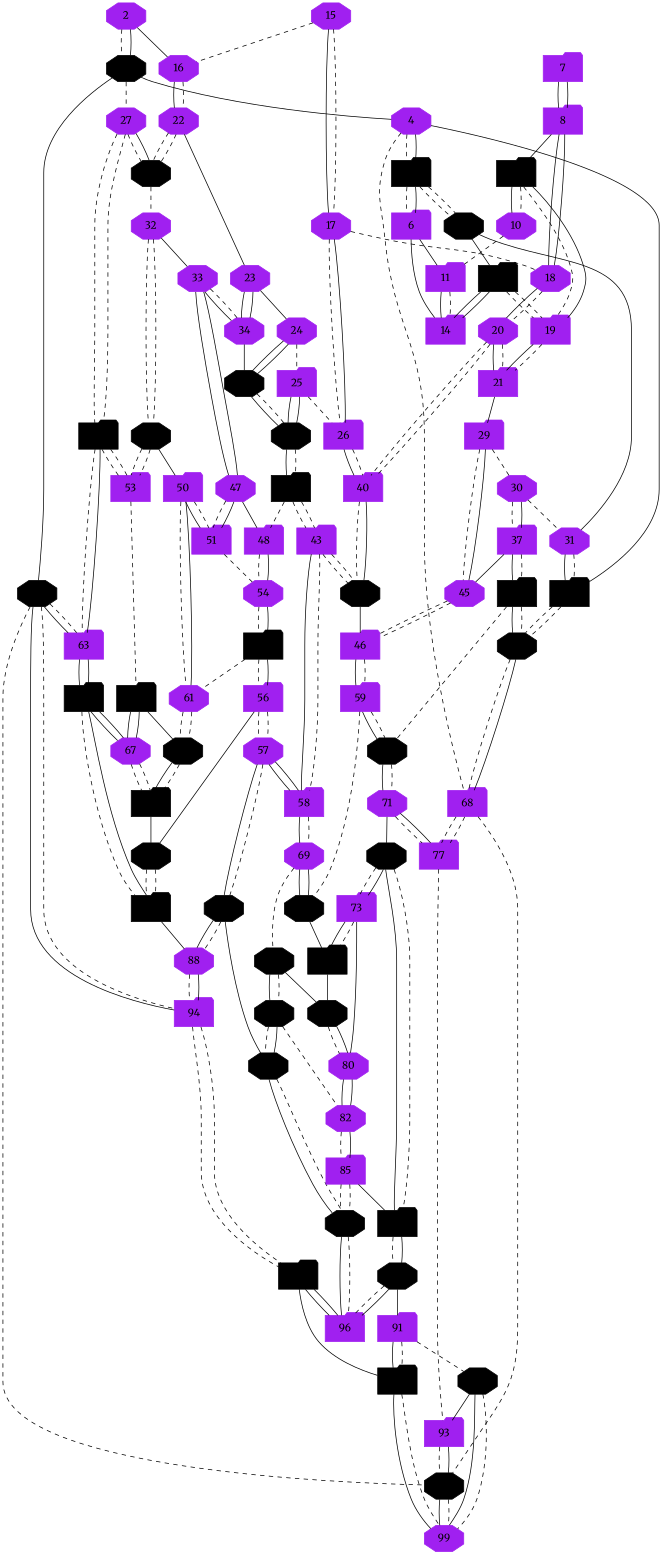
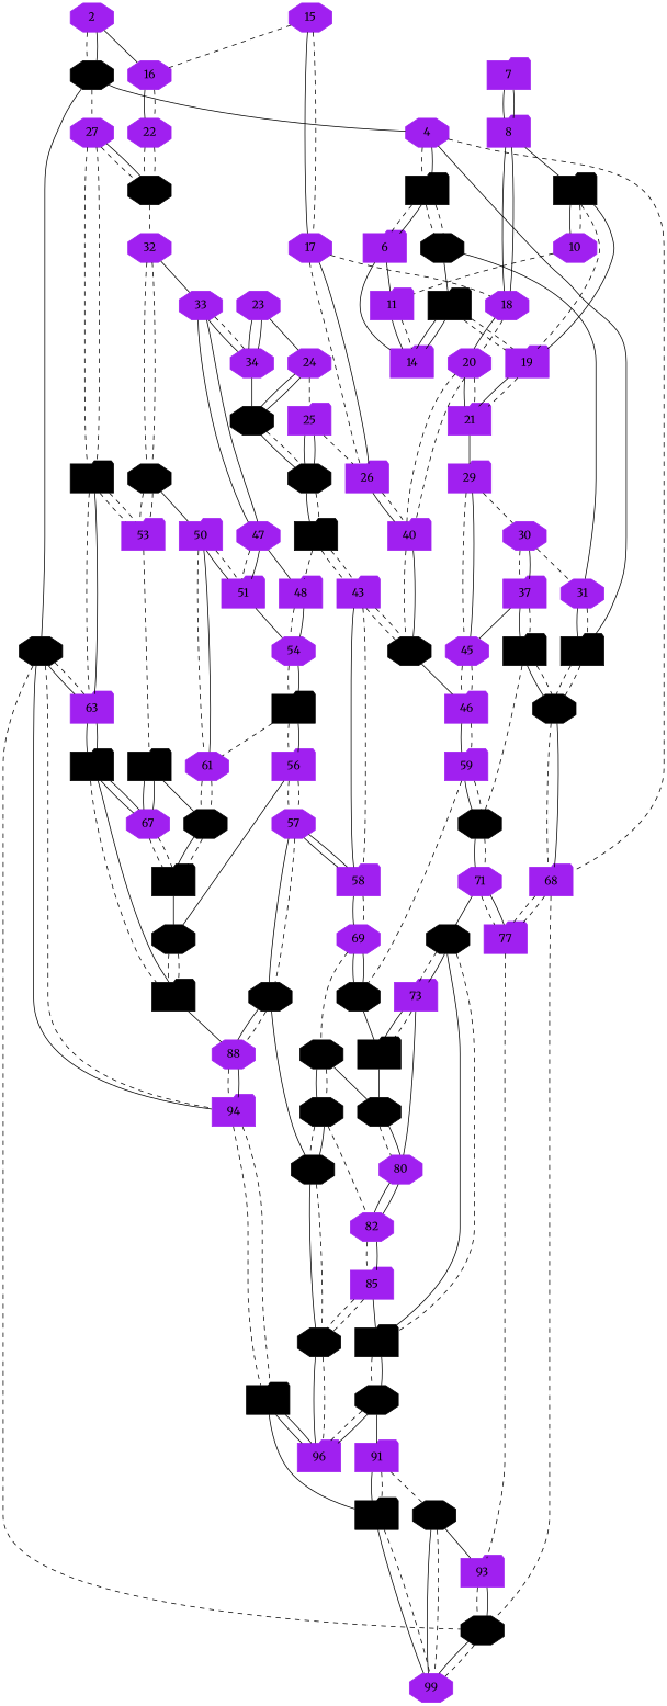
  graph {
    fontname=Merriweather
    node [color=purple fontname=Merriweather shape=octagon style=filled]
    edge [fontname=Merriweather style=solid]
    3 [color=black]
    2
    16
    7 [shape=folder]
    8 [shape=folder]
    4
    27
    62 [color=black]
    22
    5 [color=black shape=folder]
    36 [color=black shape=folder]
    68 [shape=folder]
    28 [color=black]
    52 [color=black shape=folder]
    63 [shape=folder]
    94 [shape=folder]
    98 [color=black]
    6 [shape=folder]
    12 [color=black]
    39 [color=black]
    77 [shape=folder]
    11 [shape=folder]
    14 [shape=folder]
    13 [color=black shape=folder]
    31
    9 [color=black shape=folder]
    18
    15
    17
    10
    19 [shape=folder]
    20
    21 [shape=folder]
    26 [shape=folder]
    23
    40 [shape=folder]
    29 [shape=folder]
    44 [color=black]
    30
    45
    24
    34
    32
    25 [shape=folder]
    35 [color=black]
    41 [color=black]
    42 [color=black shape=folder]
    53 [shape=folder]
    33
    49 [color=black]
    37 [shape=folder]
    46 [shape=folder]
    38 [color=black shape=folder]
    47
    50 [shape=folder]
    48 [shape=folder]
    51 [shape=folder]
    60 [color=black]
    71
    43 [shape=folder]
    58 [shape=folder]
    54
    69
    59 [shape=folder]
    70 [color=black]
    55 [color=black shape=folder]
    61
    64 [color=black shape=folder]
    65 [color=black]
    66 [color=black shape=folder]
    67
    56 [shape=folder]
    57
    79 [color=black]
    83 [color=black]
    87 [color=black shape=folder]
    84 [color=black]
    88
    75 [color=black]
    74 [color=black shape=folder]
    72 [color=black]
    78 [color=black shape=folder]
    95 [color=black shape=folder]
    99
    93 [shape=folder]
    76 [color=black]
    81 [color=black]
    73 [shape=folder]
    86 [color=black shape=folder]
    80
    90 [color=black]
    82
    85 [shape=folder]
    89 [color=black]
    96 [shape=folder]
    91 [shape=folder]
    92 [color=black]
    97 [color=black shape=folder]
    3 -- 4
    3 -- 27 [style=dashed]
    3 -- 62
    2 -- 3 [style=dashed]
    2 -- 3
    2 -- 16
    16 -- 22
    16 -- 22 [style=dashed]
    7 -- 8
    7 -- 8
    8 -- 9
    8 -- 18
    8 -- 18
    4 -- 5 [style=dashed]
    4 -- 5
    4 -- 36
    4 -- 68 [style=dashed]
    27 -- 28 [style=dashed]
    27 -- 28
    27 -- 52 [style=dashed]
    27 -- 52 [style=dashed]
    62 -- 63
    62 -- 63 [style=dashed]
    62 -- 94
    62 -- 94 [style=dashed]
    62 -- 98 [style=dashed]
    22 -- 28 [style=dashed]
    22 -- 28 [style=dashed]
-   22 -- 23
    5 -- 6 [style=dashed]
    5 -- 6
    5 -- 12 [style=dashed]
    5 -- 12 [style=dashed]
    36 -- 39 [style=dashed]
    36 -- 39 [style=dashed]
    68 -- 98 [style=dashed]
    68 -- 77 [style=dashed]
    68 -- 77 [style=dashed]
    28 -- 32 [style=dashed]
    52 -- 63 [style=dashed]
    52 -- 63
    52 -- 53 [style=dashed]
    52 -- 53 [style=dashed]
    63 -- 66
    63 -- 66
    94 -- 95 [style=dashed]
    94 -- 95 [style=dashed]
    98 -- 99
    98 -- 99 [style=dashed]
    6 -- 11
    6 -- 14
    12 -- 13
    12 -- 31
    39 -- 68 [style=dashed]
    39 -- 68
    77 -- 93 [style=dashed]
    11 -- 14
    11 -- 14 [style=dashed]
    13 -- 14
    13 -- 14
    13 -- 19 [style=dashed]
    13 -- 19 [style=dashed]
    31 -- 36
    31 -- 36 [style=dashed]
    9 -- 10
    9 -- 10 [style=dashed]
    9 -- 19 [style=dashed]
    9 -- 19
    18 -- 20
    18 -- 20 [style=dashed]
    15 -- 16 [style=dashed]
    15 -- 17
    15 -- 17 [style=dashed]
    17 -- 18 [style=dashed]
    17 -- 26 [style=dashed]
    17 -- 26
    10 -- 11 [style=dashed]
    19 -- 21
    19 -- 21 [style=dashed]
    20 -- 21
    20 -- 21 [style=dashed]
    20 -- 40 [style=dashed]
    20 -- 40 [style=dashed]
    21 -- 29
    26 -- 40
    26 -- 40 [style=dashed]
    23 -- 24
    23 -- 34
    23 -- 34
    40 -- 44 [style=dashed]
    40 -- 44
    29 -- 30 [style=dashed]
    29 -- 45 [style=dashed]
    29 -- 45
    44 -- 46
    30 -- 31 [style=dashed]
    30 -- 37 [style=dashed]
    30 -- 37
    45 -- 46 [style=dashed]
    45 -- 46 [style=dashed]
    24 -- 25 [style=dashed]
    24 -- 35
    24 -- 35
    34 -- 35
    32 -- 33
    32 -- 49 [style=dashed]
    32 -- 49 [style=dashed]
    25 -- 26 [style=dashed]
    25 -- 41
    25 -- 41
    35 -- 41
    35 -- 41 [style=dashed]
    41 -- 42
    41 -- 42 [style=dashed]
    42 -- 48 [style=dashed]
    42 -- 43 [style=dashed]
    42 -- 43 [style=dashed]
    53 -- 64 [style=dashed]
    33 -- 34
    33 -- 34 [style=dashed]
    33 -- 47
    33 -- 47
    49 -- 53 [style=dashed]
    49 -- 53 [style=dashed]
    49 -- 50
    37 -- 45
    37 -- 38
    37 -- 38 [style=dashed]
    46 -- 59
    46 -- 59 [style=dashed]
    38 -- 39
    38 -- 39 [style=dashed]
    38 -- 60 [style=dashed]
    47 -- 48
    47 -- 51 [style=dashed]
    47 -- 51
    50 -- 51
    50 -- 51 [style=dashed]
    50 -- 61 [style=dashed]
    50 -- 61
    48 -- 54 [style=dashed]
    48 -- 54
-   51 -- 54 [style=dashed]
+   51 -- 54
    60 -- 71
    60 -- 71 [style=dashed]
    71 -- 77 [style=dashed]
    71 -- 77
    71 -- 72
    43 -- 44 [style=dashed]
    43 -- 44 [style=dashed]
    43 -- 58
    43 -- 58 [style=dashed]
    58 -- 69
    58 -- 69 [style=dashed]
    54 -- 55 [style=dashed]
    54 -- 55
    69 -- 70
    69 -- 70
    69 -- 75 [style=dashed]
    59 -- 60
    59 -- 60 [style=dashed]
    59 -- 70 [style=dashed]
    70 -- 74
    55 -- 61 [style=dashed]
    55 -- 56 [style=dashed]
    55 -- 56
    61 -- 65 [style=dashed]
    61 -- 65 [style=dashed]
    64 -- 65
    64 -- 67
    64 -- 67
    65 -- 78
    65 -- 78 [style=dashed]
    66 -- 67
    66 -- 67
    66 -- 87 [style=dashed]
    66 -- 87
    67 -- 78 [style=dashed]
    67 -- 78 [style=dashed]
    56 -- 57 [style=dashed]
    56 -- 57 [style=dashed]
    56 -- 79
    57 -- 58
    57 -- 58
    57 -- 83
    57 -- 83 [style=dashed]
    79 -- 87 [style=dashed]
    79 -- 87 [style=dashed]
    83 -- 84
    83 -- 88
    83 -- 88 [style=dashed]
    87 -- 88
    84 -- 89
    84 -- 89 [style=dashed]
    88 -- 94 [style=dashed]
    88 -- 94
    75 -- 76
    75 -- 81
    75 -- 81 [style=dashed]
    74 -- 76
    72 -- 73 [style=dashed]
    72 -- 73
    72 -- 86
    72 -- 86 [style=dashed]
    78 -- 79
    95 -- 96
    95 -- 96
    95 -- 97
    93 -- 98 [style=dashed]
    93 -- 98
    76 -- 80 [style=dashed]
    76 -- 80
    81 -- 84 [style=dashed]
    81 -- 84
    81 -- 82 [style=dashed]
    73 -- 74
    73 -- 74 [style=dashed]
    73 -- 80
    86 -- 90 [style=dashed]
    86 -- 90
    80 -- 82
    80 -- 82
    90 -- 96 [style=dashed]
    90 -- 96
    90 -- 91
    82 -- 85 [style=dashed]
    82 -- 85
    85 -- 86
    85 -- 89 [style=dashed]
    85 -- 89 [style=dashed]
    89 -- 96
    89 -- 96 [style=dashed]
    91 -- 92 [style=dashed]
    91 -- 97
    91 -- 97 [style=dashed]
    92 -- 99
    92 -- 99 [style=dashed]
    92 -- 93
    97 -- 99
    97 -- 99 [style=dashed]
  }
